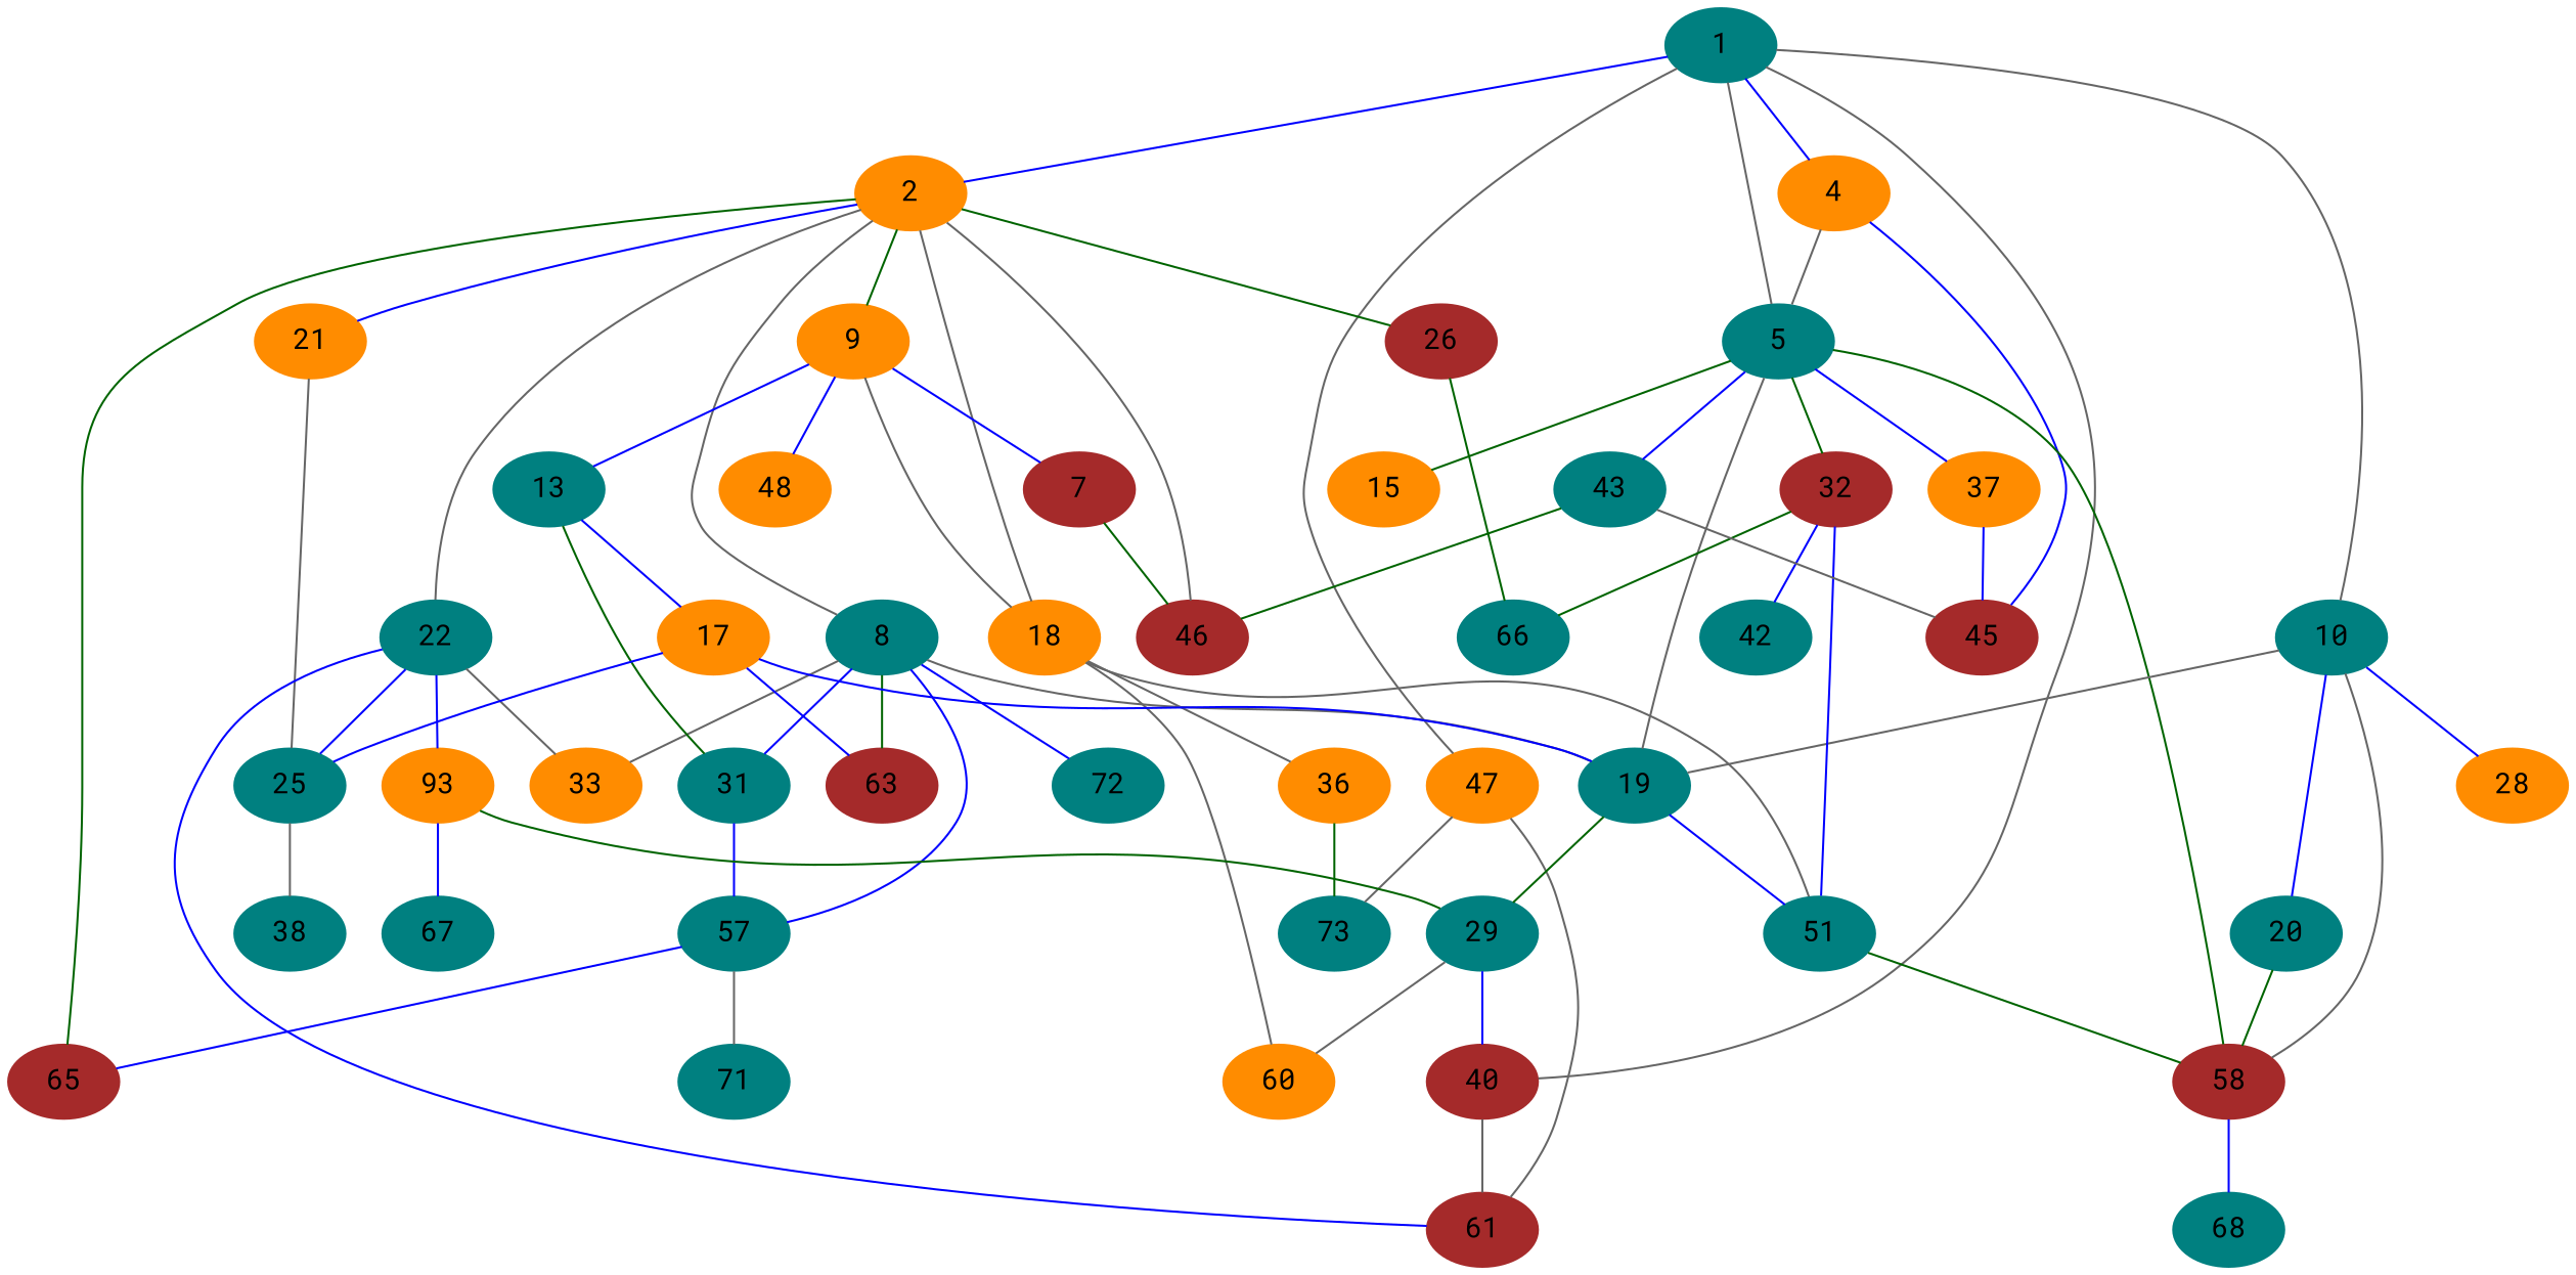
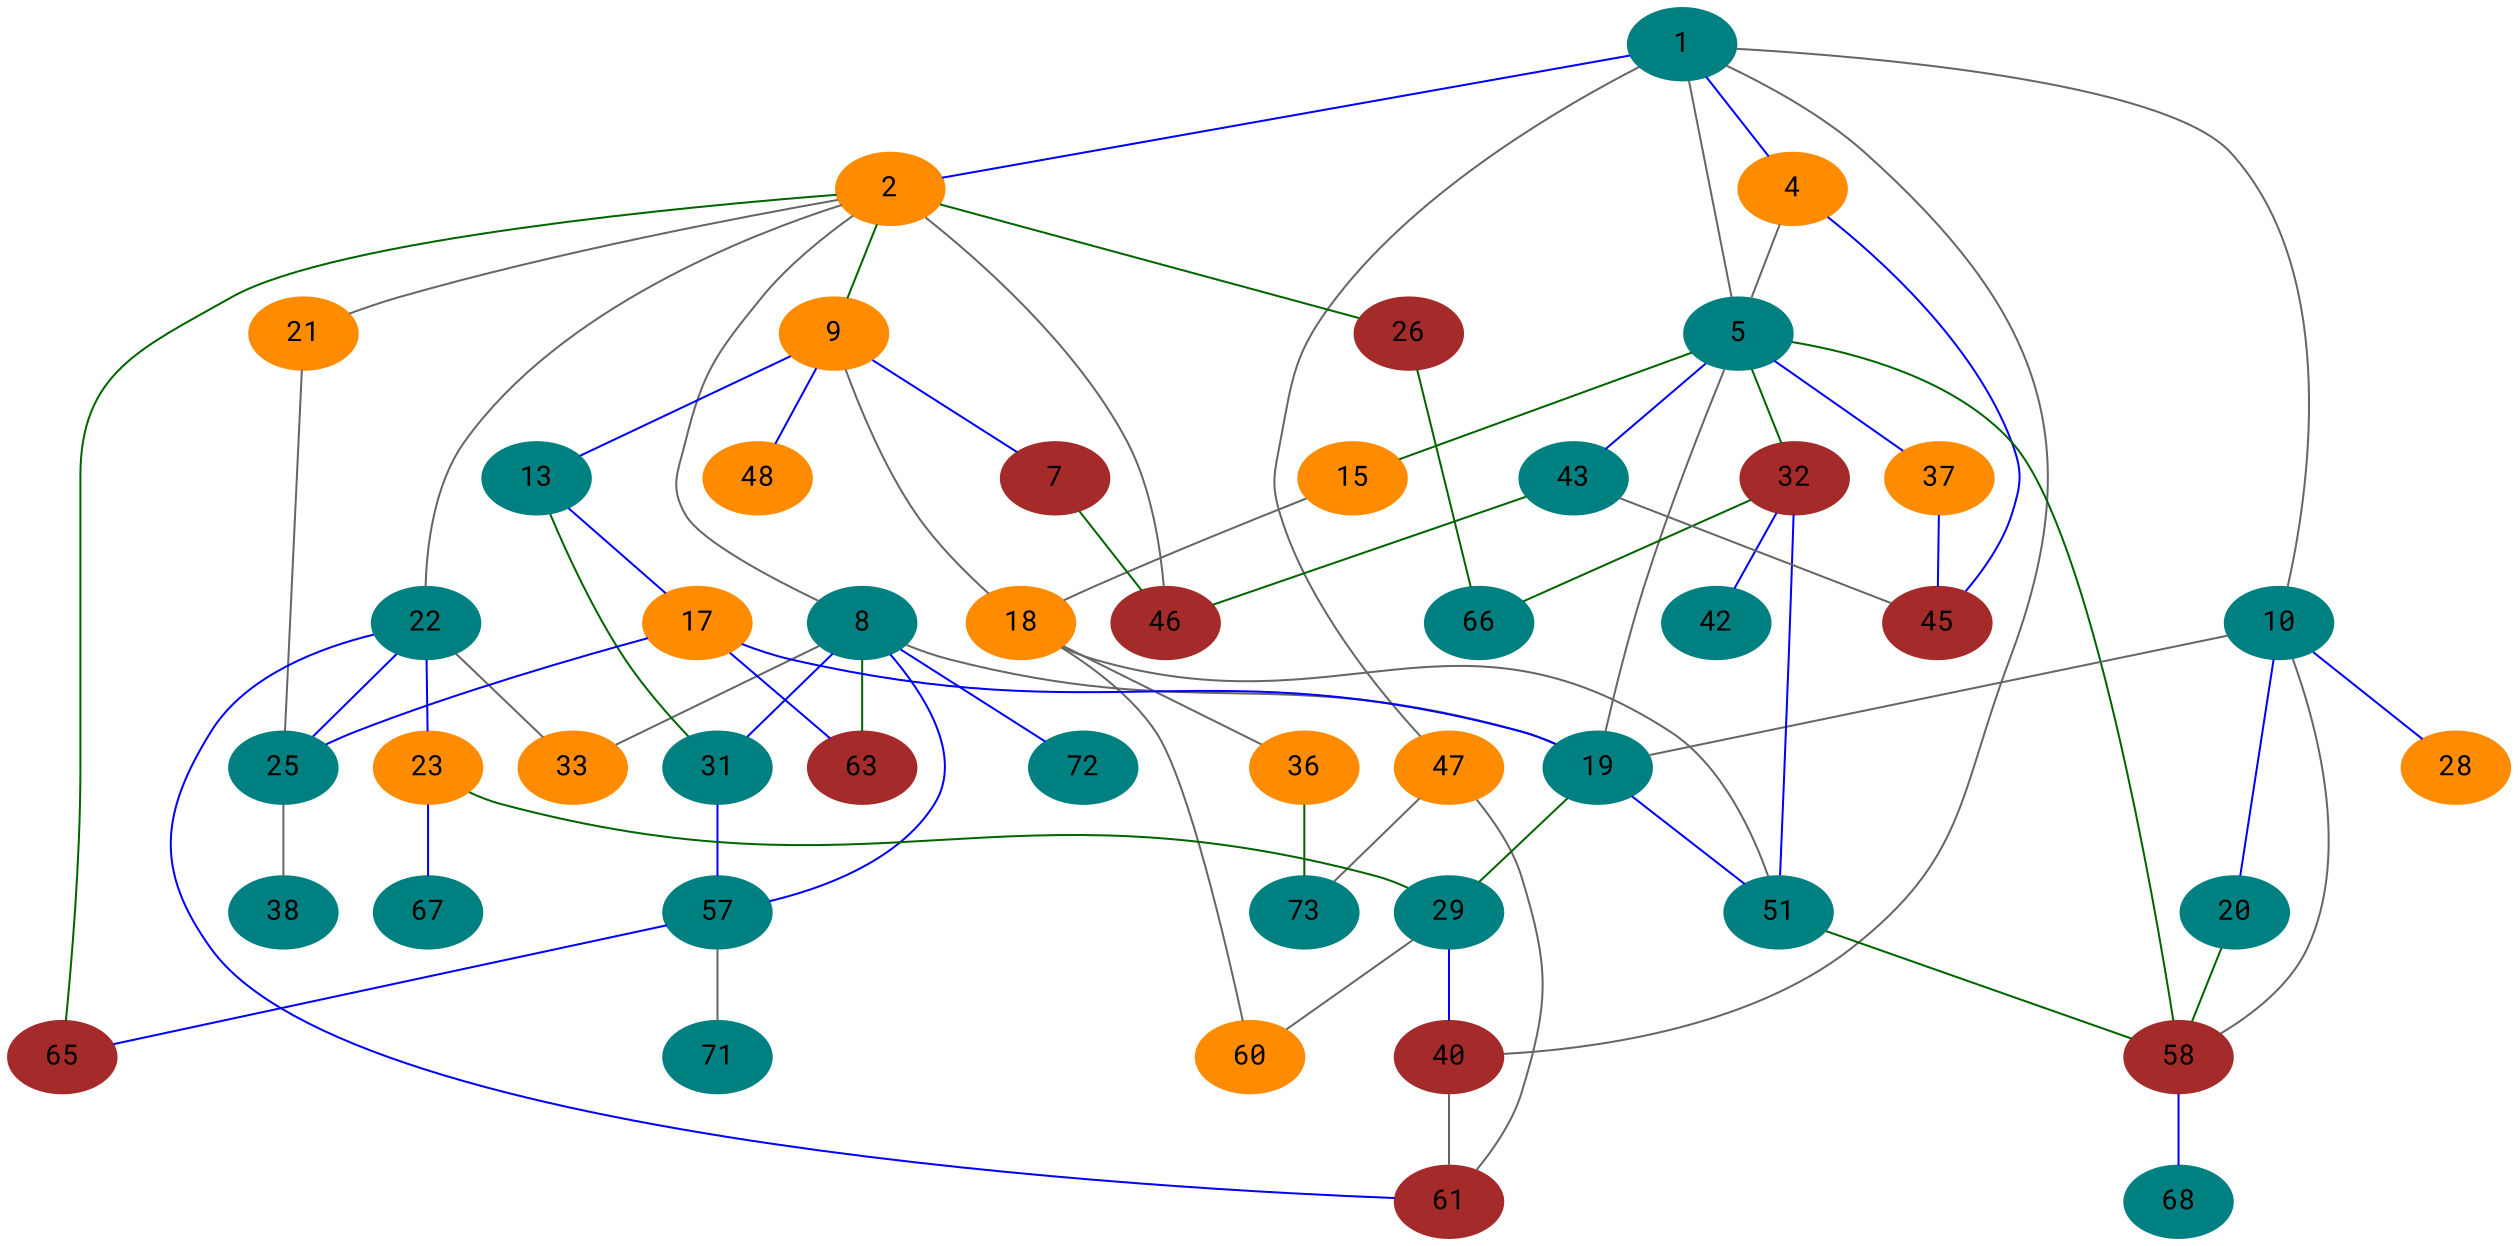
  graph {
    fontname="Roboto Mono"
    node [color=teal fontname="Roboto Mono" style=filled]
    edge [color=blue fontname="Roboto Mono"]
    1 [super="+35"]
    2 [color=darkorange super="+3"]
    4 [color=darkorange]
    5 [super="+11"]
    10 [super="+16"]
    40 [color=brown super="+64"]
    47 [color=darkorange super="+54"]
    n8 [color=darkorange label=9 super="+14"]
    8 [super="+9"]
    21 [color=darkorange super="+69"]
    22 [super="+39"]
    26 [color=brown super="+41"]
    46 [color=brown super="+52"]
    65 [color=brown]
    45 [color=brown super="+49"]
    15 [color=darkorange]
    19 [super="+27"]
    32 [color=brown super="+55"]
    37 [color=darkorange]
    43 [super="+44"]
    58 [color=brown super="+62"]
    20
    28 [color=darkorange]
    61 [color=brown]
    73
    7 [color=brown super="+56"]
    13
    18 [color=darkorange super="+24"]
    48 [color=darkorange]
    31
    33 [color=darkorange super="+50"]
    57 [super="+70"]
    63 [color=brown]
    72
    25 [super="+30"]
-   23 [color=darkorange super="+53" label=93]
+   23 [color=darkorange super="+53"]
    66
    51
    29 [super="+34"]
    42
    68
    17 [color=darkorange super="+59"]
    36 [color=darkorange]
    60 [color=darkorange]
    71
    38
    67
    1 -- 2 [weight=2]
    1 -- 4
    1 -- 5 [color=gray40]
    1 -- 10 [color=gray40]
    1 -- 40 [color=gray40]
    1 -- 47 [color=gray40]
    2 -- n8 [color=darkgreen]
    2 -- 8 [color=gray40]
-   2 -- 21
+   2 -- 21 [color=gray40]
    2 -- 22 [color=gray40]
    2 -- 26 [color=darkgreen]
    2 -- 46 [color=gray40]
    2 -- 65 [color=darkgreen]
    4 -- 5 [color=gray40]
    4 -- 45
    5 -- 15 [color=darkgreen]
    5 -- 19 [color=gray40]
    5 -- 32 [color=darkgreen]
    5 -- 37
    5 -- 43
    5 -- 58 [color=darkgreen]
    10 -- 19 [color=gray40]
    10 -- 58 [color=gray40]
    10 -- 20
    10 -- 28
    40 -- 61 [color=gray40]
    47 -- 61 [color=gray40]
    47 -- 73 [color=gray40]
    n8 -- 7
    n8 -- 13
    n8 -- 18 [color=gray40]
    n8 -- 48
    8 -- 19 [color=gray40]
    8 -- 31
    8 -- 33 [color=gray40]
    8 -- 57
    8 -- 63 [color=darkgreen]
    8 -- 72
    21 -- 25 [color=gray40]
    22 -- 61
    22 -- 33 [color=gray40]
    22 -- 25
    22 -- 23
    26 -- 66 [color=darkgreen]
-   2 -- 18 [color=gray40]
+   15 -- 18 [color=gray40]
    19 -- 51
    19 -- 29 [color=darkgreen]
    32 -- 66 [color=darkgreen]
    32 -- 51
    32 -- 42
    37 -- 45
    43 -- 46 [color=darkgreen]
    43 -- 45 [color=gray40]
    58 -- 68
    20 -- 58 [color=darkgreen]
    7 -- 46 [color=darkgreen]
    13 -- 31 [color=darkgreen]
    13 -- 17
    18 -- 51 [color=gray40]
    18 -- 36 [color=gray40]
    18 -- 60 [color=gray40]
    31 -- 57
    57 -- 65
    57 -- 71 [color=gray40]
    25 -- 38 [color=gray40]
    23 -- 29 [color=darkgreen weight=2]
    23 -- 67
    51 -- 58 [color=darkgreen]
    29 -- 40
    29 -- 60 [color=gray40]
    17 -- 19
    17 -- 63
    17 -- 25
    36 -- 73 [color=darkgreen]
  }
